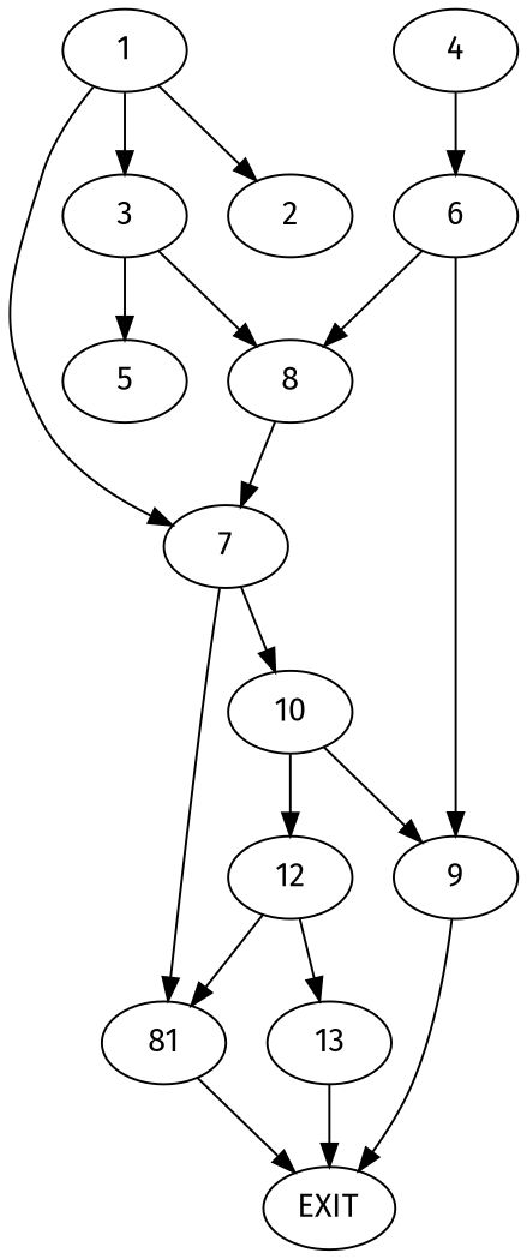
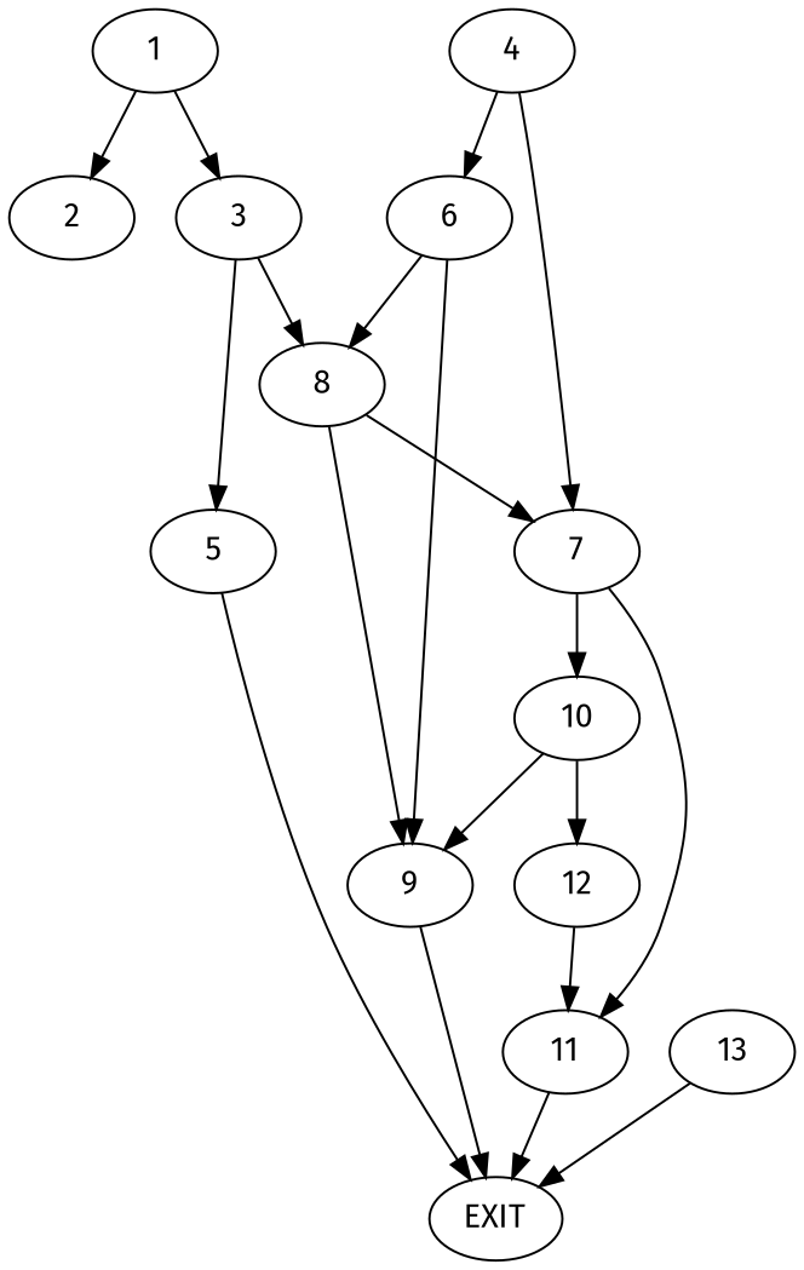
  digraph {
    fontname="Fira Sans"
    node [fontname="Fira Sans"]
    edge [fontname="Fira Sans"]
    1
    2
    3
    n4 [label=EXIT]
    5
    8
    4
    6
    7
    9
    10
-   11 [label=81]
+   11
    12
    13
    1 -> 2
    1 -> 3
    3 -> 5
    3 -> 8
+   5 -> n4
    8 -> 7
+   8 -> 9
    4 -> 6
-   1 -> 7
+   4 -> 7
    6 -> 8
    6 -> 9
    7 -> 10
    7 -> 11
    9 -> n4
    10 -> 9
    10 -> 12
    11 -> n4
    12 -> 11
-   12 -> 13
    13 -> n4
  }
